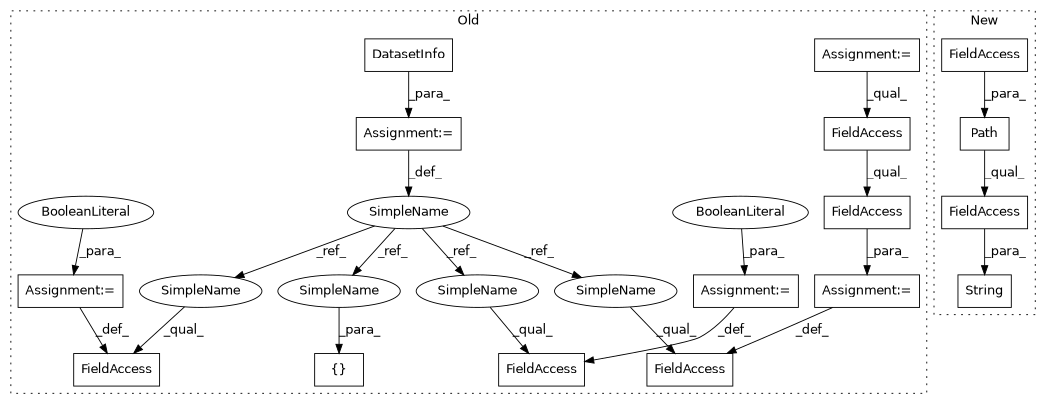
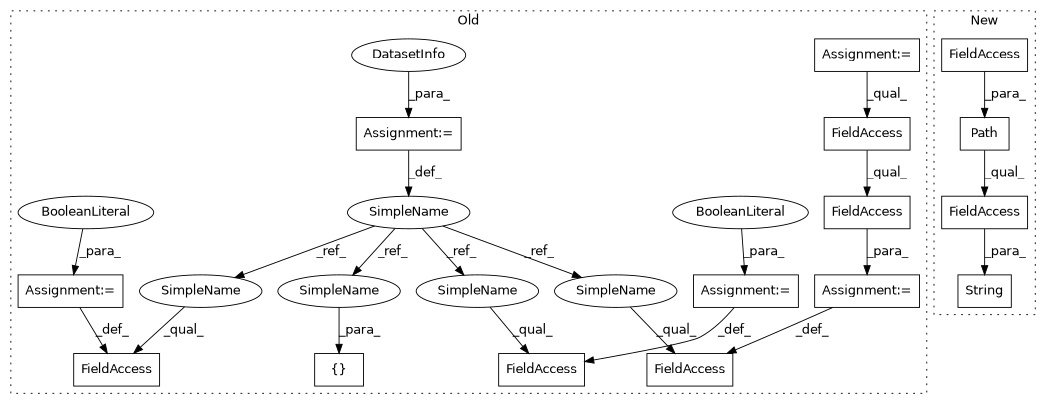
  digraph {
    fontname="DejaVu Sans"
    node [a=22 l=4 s=24010 shape=box fontname="DejaVu Sans"]
    edge [fontname="DejaVu Sans"]
-   n1 [a=32 l=13 label=DatasetInfo s=23901]
+   n1 [a=32 l=13 label=DatasetInfo s=23901 shape=ellipse]
    n2 [l=17 label=FieldAccess]
    n3 [l=13 label=FieldAccess s=23922]
    n4 [a=42 label=SimpleName s=23896 shape=ellipse]
    n5 [l=23 label=FieldAccess s=24041]
    n6 [a=7 l=1 label="Assignment:=" s=24064]
    n7 [a=9 l=5 label=BooleanLiteral s=24065 shape=ellipse]
    n8 [a=7 l=1 label="Assignment:=" s=24027]
    n9 [a=9 l=5 label=BooleanLiteral s=24028 shape=ellipse]
    n10 [a=7 l=1 label="Assignment:=" s=23935]
    n11 [a=7 l=1 label="Assignment:=" s=23900]
    n12 [a=4 l="1,1" label="{}" s="24112,24117"]
    n13 [l=36 label=FieldAccess s=23936]
    n14 [l=20 label=FieldAccess s=23936]
    n15 [a=7 l=11 label="Assignment:=" s=23364]
    n16 [a=42 label=SimpleName shape=ellipse]
    n17 [a=42 label=SimpleName s=24113 shape=ellipse]
    n18 [a=42 label=SimpleName s=23922 shape=ellipse]
    n19 [a=42 label=SimpleName s=24041 shape=ellipse]
    n20 [a=32 l="5,1" label=Path s="23639,23671"]
    n21 [a=32 l="7,1" label=String s="23632,23679"]
    n22 [l=40 label=FieldAccess s=23639]
    n23 [l=27 label=FieldAccess s=23644]
    subgraph cluster_1 {
      label=Old
      style=dotted
      n1
      n2
      n3
      n4
      n5
      n6
      n7
      n8
      n9
      n10
      n11
      n12
      n13
      n14
      n15
      n16
      n17
      n18
      n19
    }
    subgraph cluster_2 {
      label=New
      style=dotted
      n20
      n21
      n22
      n23
    }
    n1 -> n11 [label=_para_]
    n4 -> n16 [label=_ref_]
    n4 -> n17 [label=_ref_]
    n4 -> n18 [label=_ref_]
    n4 -> n19 [label=_ref_]
    n6 -> n5 [label=_def_]
    n7 -> n6 [label=_para_]
    n8 -> n2 [label=_def_]
    n9 -> n8 [label=_para_]
    n10 -> n3 [label=_def_]
    n11 -> n4 [label=_def_]
    n13 -> n10 [label=_para_]
    n14 -> n13 [label=_qual_]
    n15 -> n14 [label=_qual_]
    n16 -> n2 [label=_qual_]
    n17 -> n12 [label=_para_]
    n18 -> n3 [label=_qual_]
    n19 -> n5 [label=_qual_]
    n20 -> n22 [label=_qual_]
    n22 -> n21 [label=_para_]
    n23 -> n20 [label=_para_]
  }
